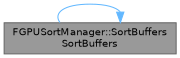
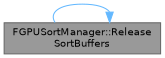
  digraph {
    rankdir=LR
-   n1 [color=gray40 fillcolor=grey60 fontcolor=black fontname=Helvetica fontsize=10 height=0.2 label="FGPUSortManager::SortBuffers\lSortBuffers" shape=box style=filled width=0.4]
+   n1 [color=gray40 fillcolor=grey60 fontcolor=black fontname=Helvetica fontsize=10 height=0.2 label="FGPUSortManager::Release\lSortBuffers" shape=box style=filled width=0.4]
    n1 -> n1 [color=steelblue1 fontname=Helvetica fontsize=10 labelfontname=Helvetica labelfontsize=10 style=solid]
  }
